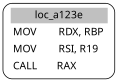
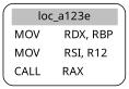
  digraph {
    fontname="Noto Sans"
-   n1 [fontname="Noto Sans" label=<<table border="0" cellborder="0" cellpadding="3"><tr><td align="center" colspan="2" bgcolor="grey">loc_a123e</td></tr><tr><td align="left">MOV        RDX, RBP</td></tr><tr><td align="left">MOV        RSI, R19</td></tr><tr><td align="left">CALL       RAX</td></tr></table>> shape=Mrecord]
+   n1 [fontname="Noto Sans" label=<<table border="0" cellborder="0" cellpadding="3"><tr><td align="center" colspan="2" bgcolor="grey">loc_a123e</td></tr><tr><td align="left">MOV        RDX, RBP</td></tr><tr><td align="left">MOV        RSI, R12</td></tr><tr><td align="left">CALL       RAX</td></tr></table>> shape=Mrecord]
  }
